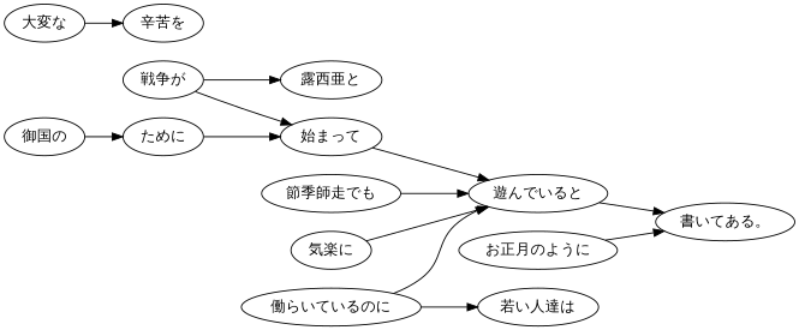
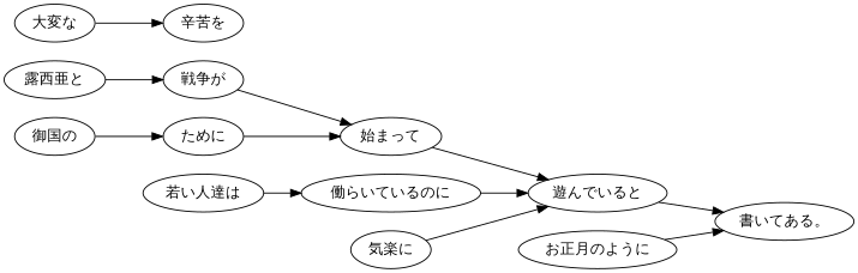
  digraph {
    rankdir=LR
    n1 [label="露西亜と"]
    n2 [label="戦争が"]
    n3 [label="始まって"]
    n4 [label="遊んでいると"]
    n5 [label="書いてある。"]
    n6 [label="若い人達は"]
    n7 [label="働らいているのに"]
    n8 [label="大変な"]
    n9 [label="辛苦を"]
    n10 [label="御国の"]
    n11 [label="ために"]
-   n12 [label="節季師走でも"]
    n13 [label="お正月のように"]
    n14 [label="気楽に"]
-   n2 -> n1
+   n1 -> n2
    n2 -> n3
    n3 -> n4
    n4 -> n5
-   n7 -> n6
+   n6 -> n7
    n7 -> n4
    n8 -> n9
    n10 -> n11
    n11 -> n3
-   n12 -> n4
    n13 -> n5
    n14 -> n4
  }
